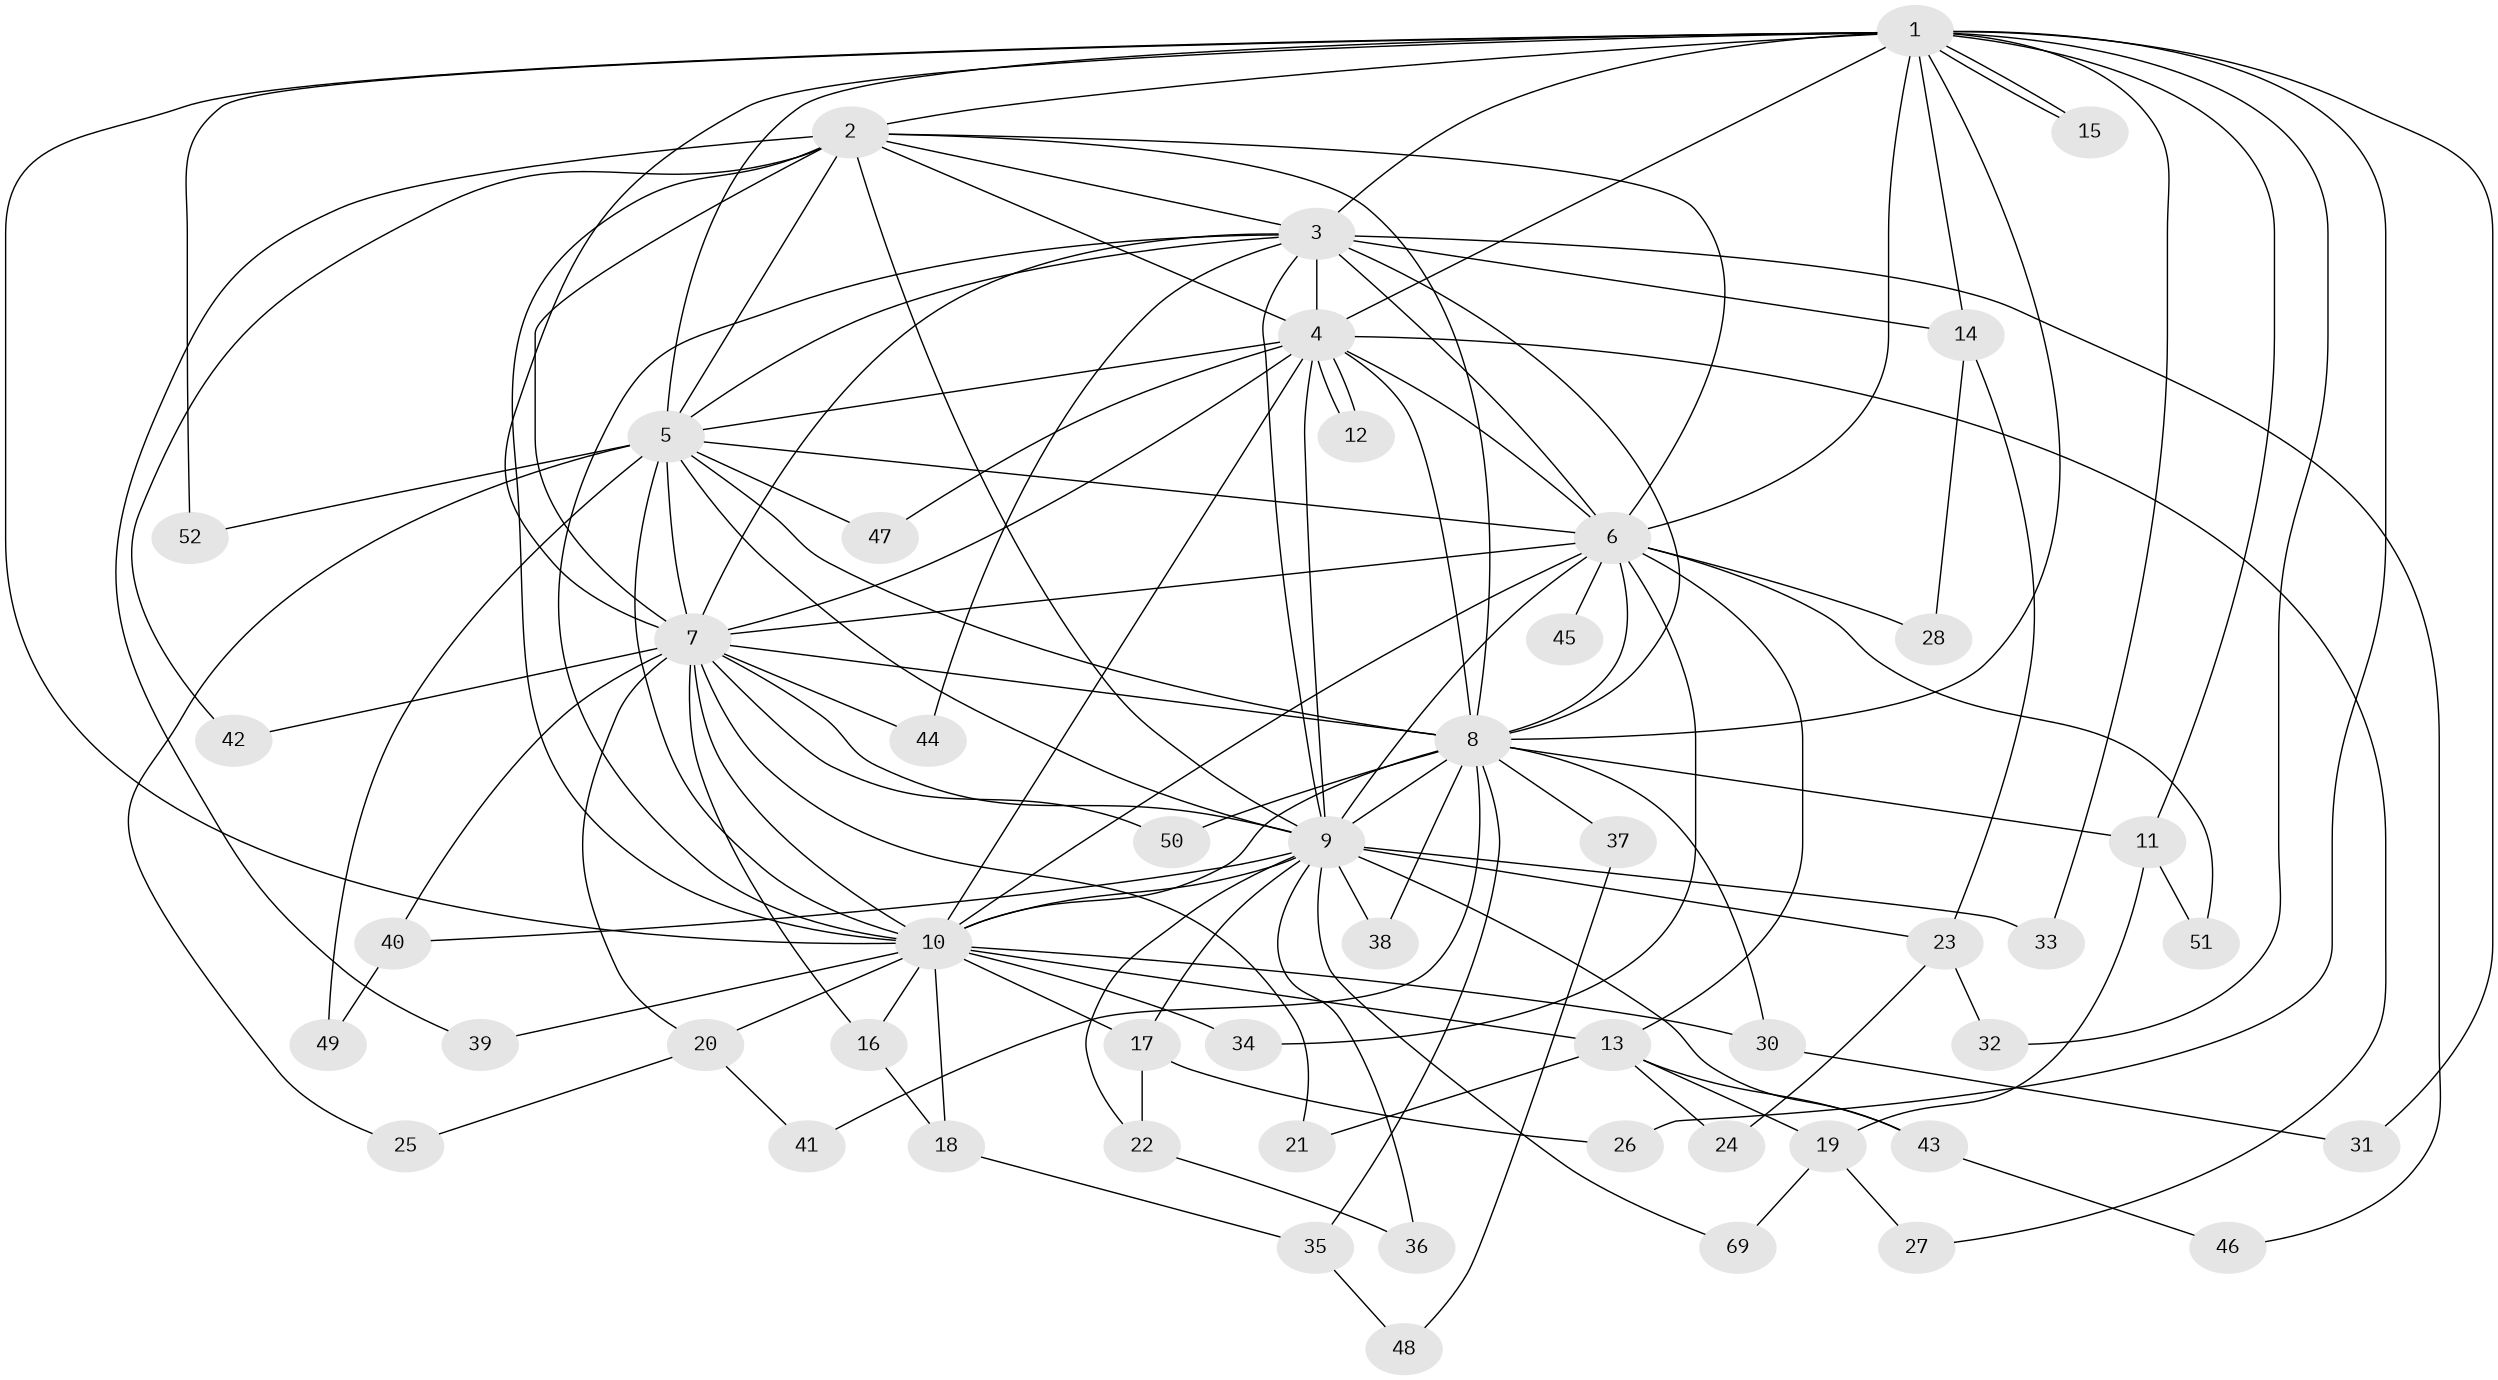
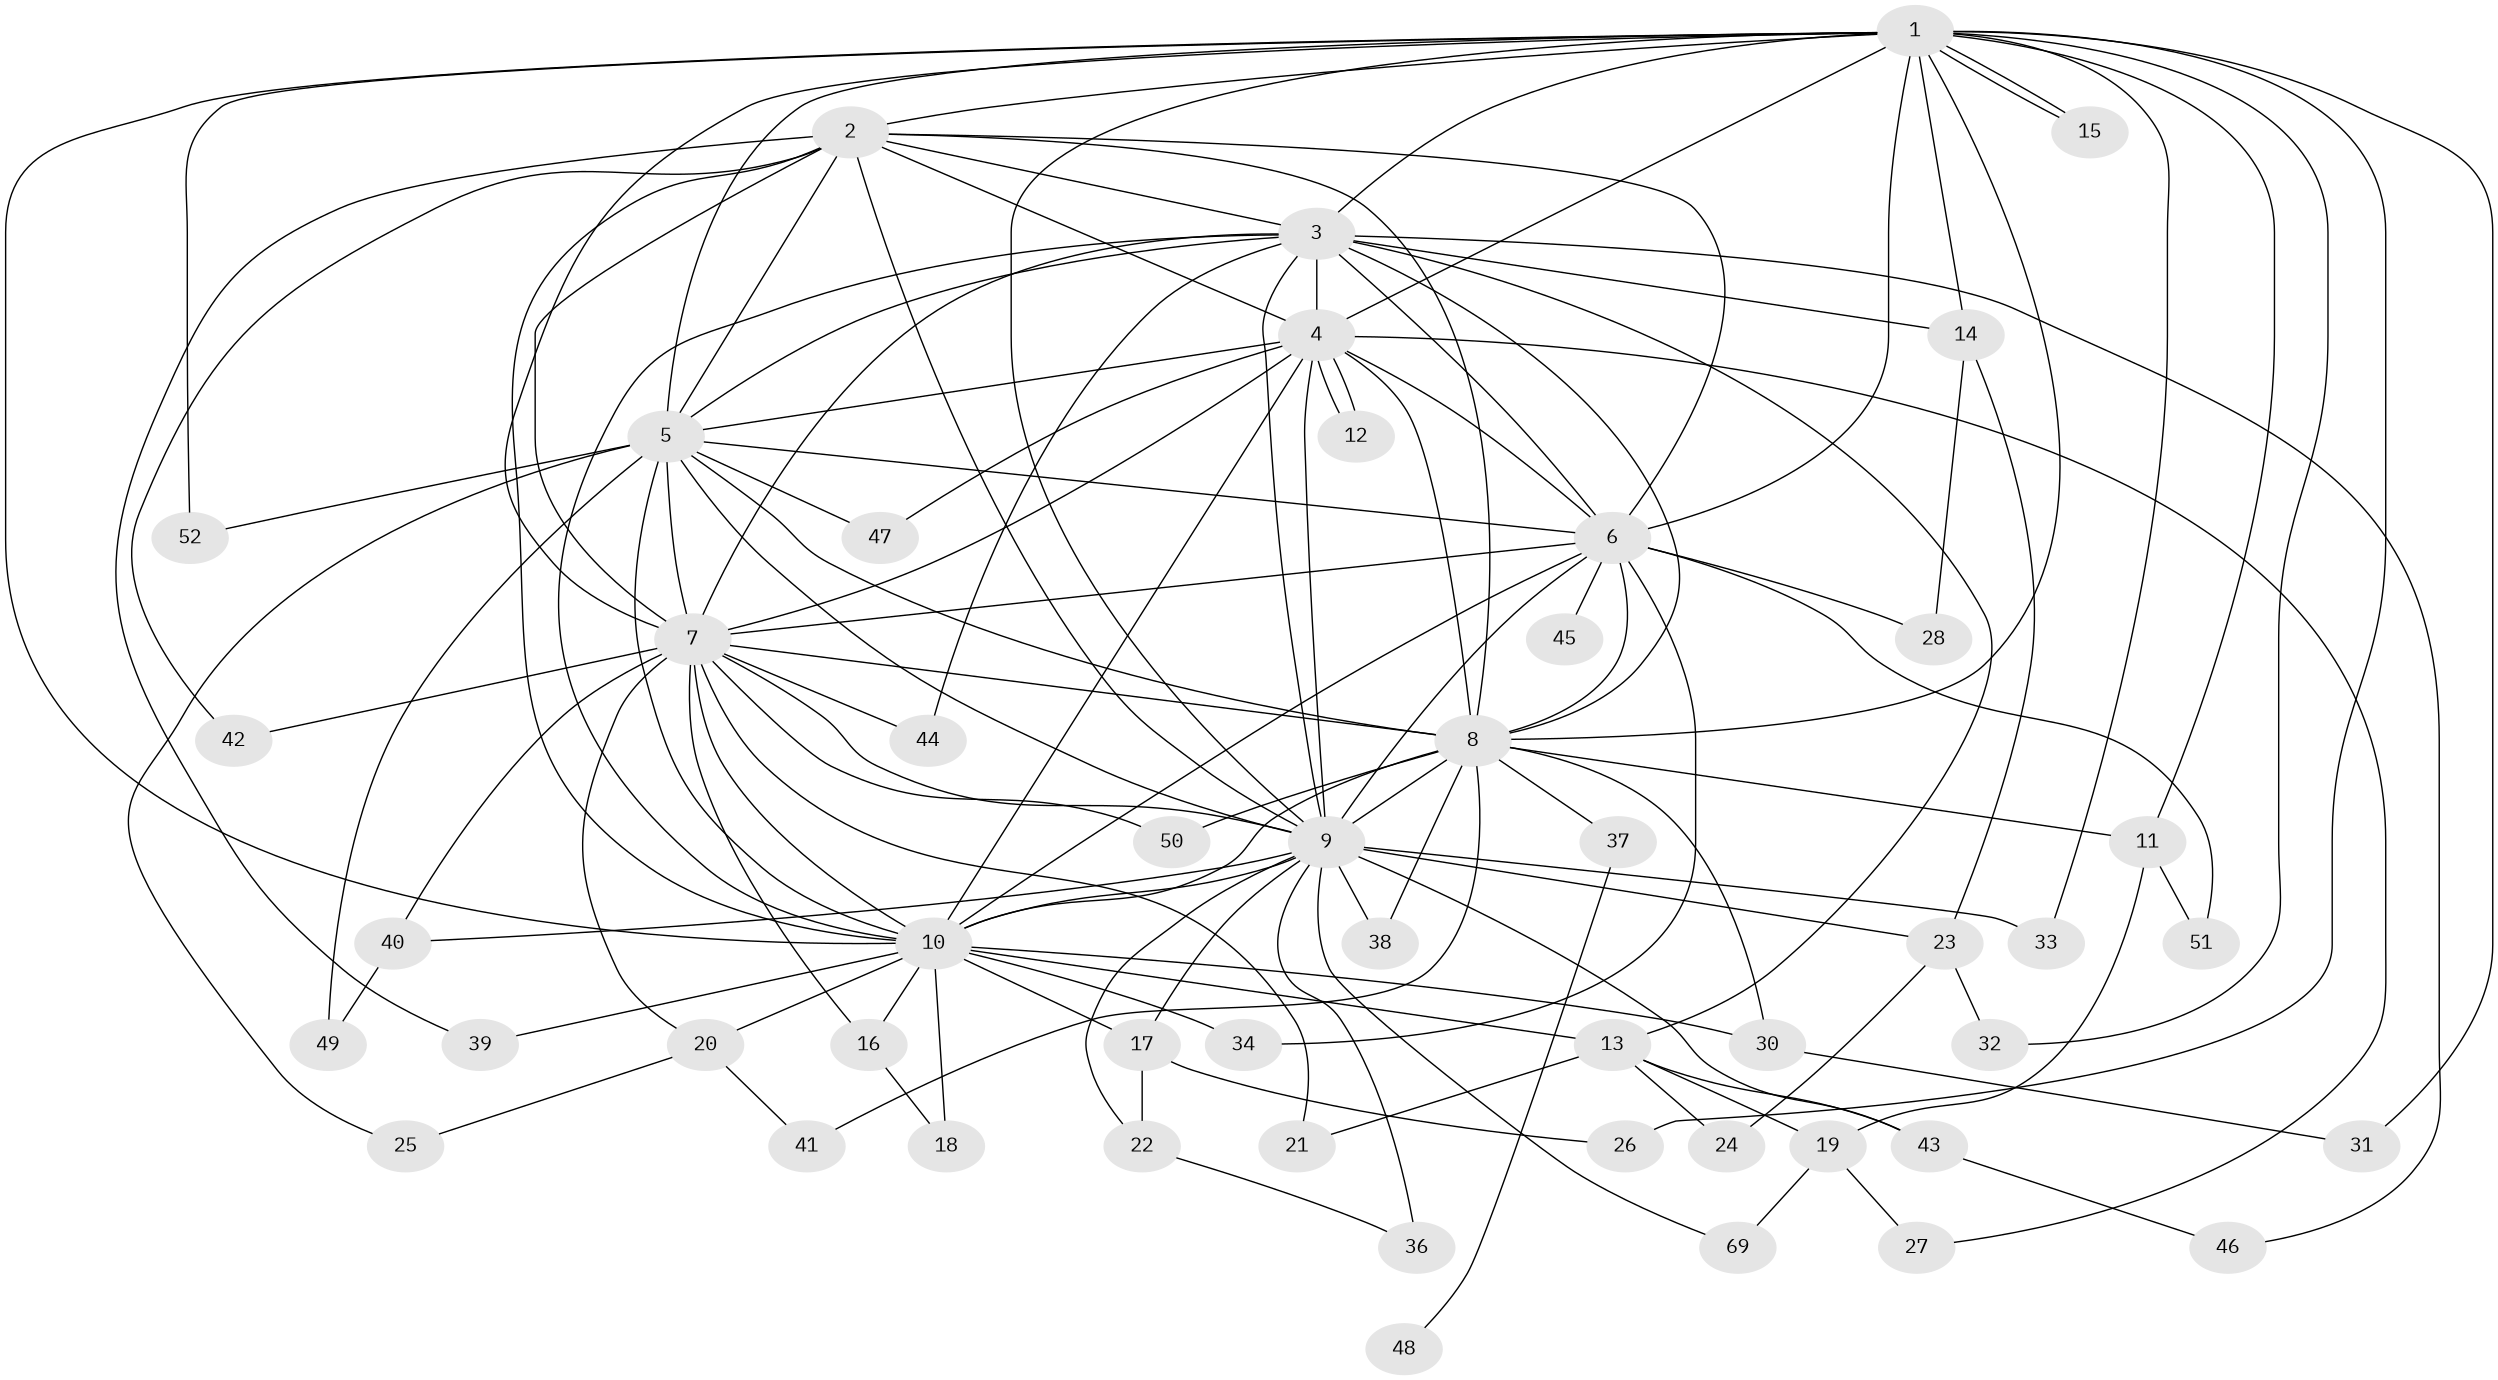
  graph {
    fontname="IBM Plex Mono"
    node [color=gray90 fontname="IBM Plex Mono" style=filled]
    edge [fontname="IBM Plex Mono"]
    1
    2
    3
    4
    5
    6
    7
    8
    9
    10
    11
    14
    15
    26
    31
    32
    33
    52
    39
    42
    13
    44
    46
    12
    27
    47
    25
    49
    28
    34
    45
    51
    16
    20
    21
    40
    50
    37
    30
-   35
    38
    41
    17
    22
    23
    n46 [label=69]
    36
    43
    18
    19
    24
    48
    1 -- 2
    1 -- 3
    1 -- 4
    1 -- 5
    1 -- 6
    1 -- 7
    1 -- 8
+   1 -- 9
    1 -- 10
    1 -- 11
    1 -- 14
    1 -- 15
    1 -- 15
    1 -- 26
    1 -- 31
    1 -- 32
    1 -- 33
    1 -- 52
    2 -- 3
    2 -- 4
    2 -- 5
    2 -- 6
    2 -- 7
    2 -- 8
    2 -- 9
    2 -- 10
    2 -- 39
    2 -- 42
    3 -- 4
    3 -- 5
    3 -- 6
    3 -- 7
    3 -- 8
    3 -- 9
    3 -- 10
    3 -- 14
-   6 -- 13
+   3 -- 13
    3 -- 44
    3 -- 46
    4 -- 5
    4 -- 6
    4 -- 7
    4 -- 8
    4 -- 9
    4 -- 10
    4 -- 12
    4 -- 12
    4 -- 27
    4 -- 47
    5 -- 6
    5 -- 7
    5 -- 8
    5 -- 9
    5 -- 10
    5 -- 52
    5 -- 47
    5 -- 25
    5 -- 49
    6 -- 7
    6 -- 8
    6 -- 9
    6 -- 10
    6 -- 28
    6 -- 34
    6 -- 45
    6 -- 51
    7 -- 8
    7 -- 9
    7 -- 10
    7 -- 42
    7 -- 44
    7 -- 16
    7 -- 20
    7 -- 21
    7 -- 40
    7 -- 50
    8 -- 9
    8 -- 10
    8 -- 11
    8 -- 50
    8 -- 37
    8 -- 30
-   8 -- 35
    8 -- 38
    8 -- 41
    9 -- 10
    9 -- 33
    9 -- 40
    9 -- 38
    9 -- 17
    9 -- 22
    9 -- 23
    9 -- n46
    9 -- 36
    9 -- 43
    10 -- 39
    10 -- 13
    10 -- 34
    10 -- 16
    10 -- 20
    10 -- 30
    10 -- 17
    10 -- 18
    11 -- 51
    11 -- 19
    14 -- 28
    14 -- 23
    13 -- 21
    13 -- 43
    13 -- 19
    13 -- 24
    16 -- 18
    20 -- 25
    20 -- 41
    40 -- 49
    37 -- 48
    30 -- 31
-   35 -- 48
    17 -- 26
    17 -- 22
    22 -- 36
    23 -- 32
    23 -- 24
    43 -- 46
-   18 -- 35
    19 -- 27
    19 -- n46
  }
